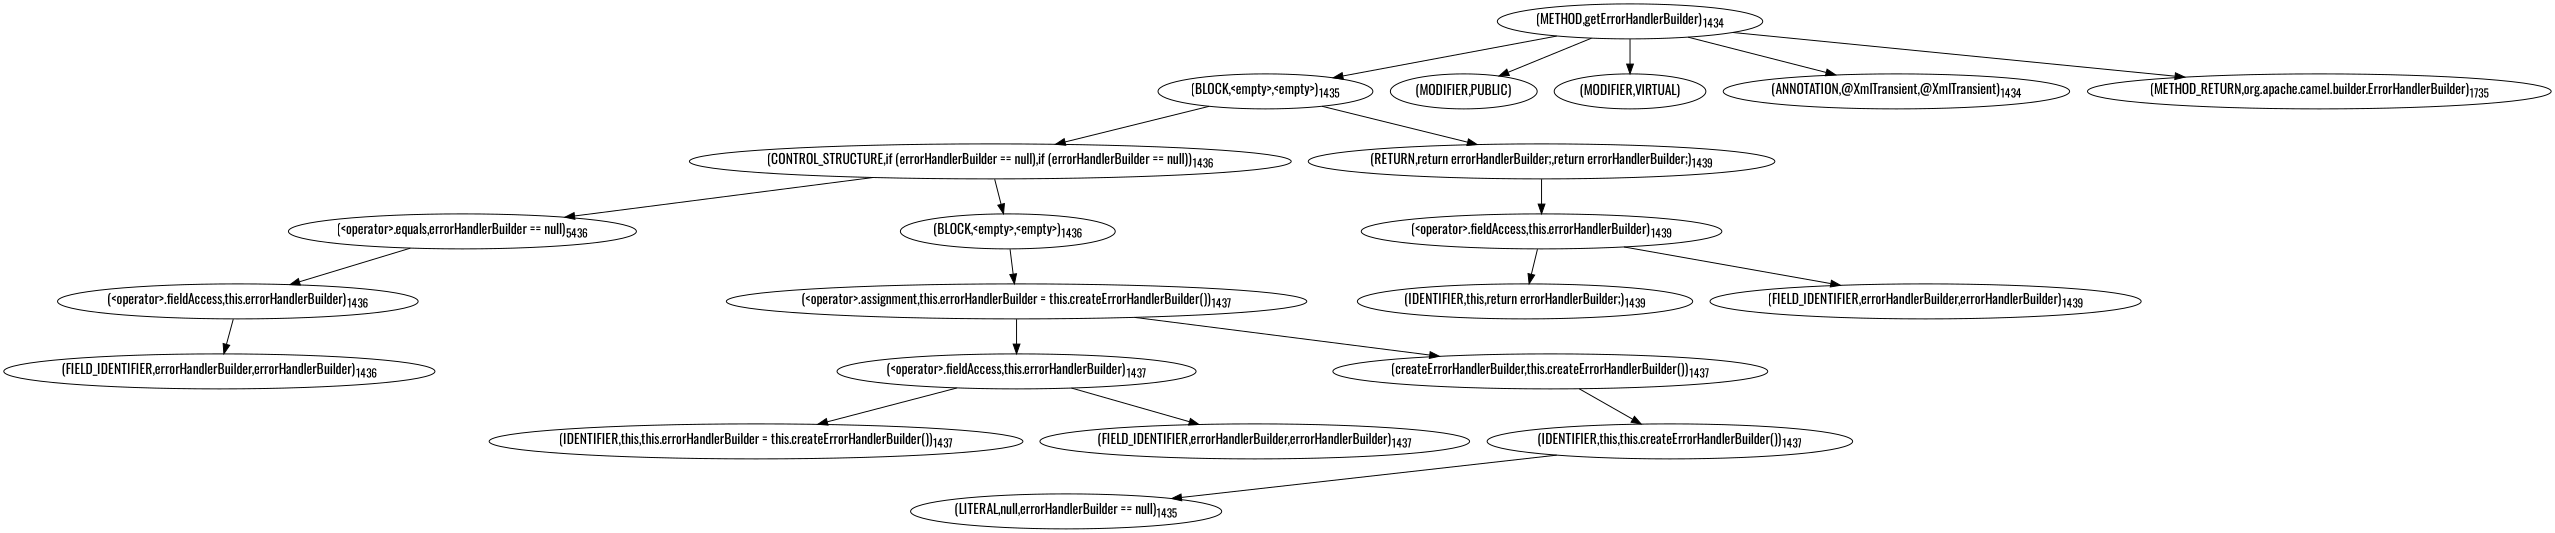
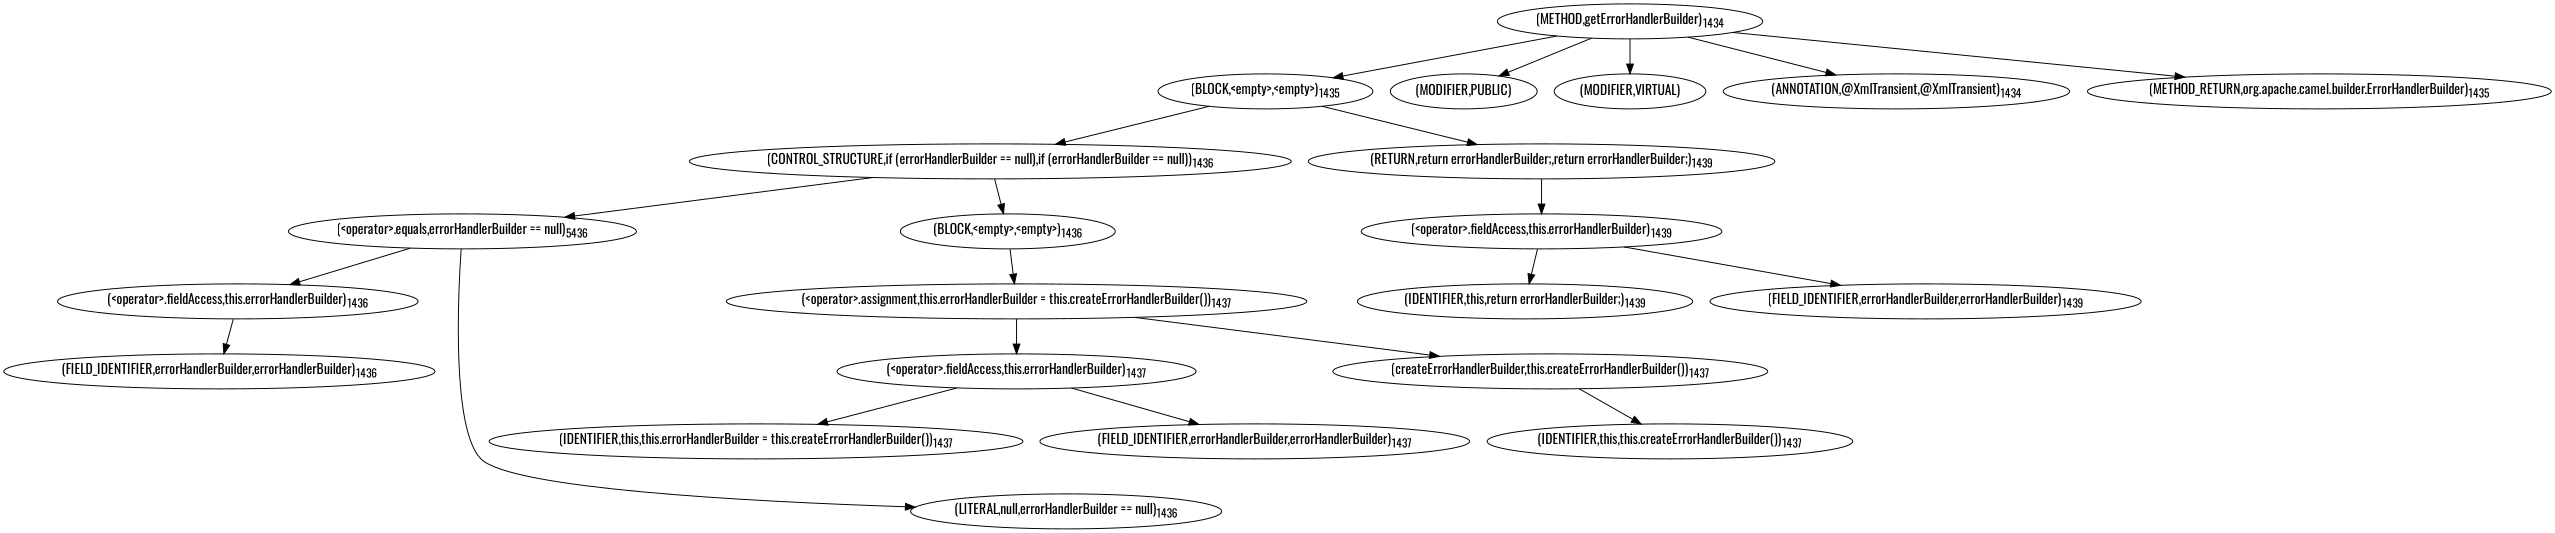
  digraph {
    fontname=Oswald
    node [fontname=Oswald]
    edge [fontname=Oswald]
    n1 [label=<(METHOD,getErrorHandlerBuilder)<SUB>1434</SUB>>]
    n2 [label=<(BLOCK,&lt;empty&gt;,&lt;empty&gt;)<SUB>1435</SUB>>]
    n3 [label=<(MODIFIER,PUBLIC)>]
    n4 [label=<(MODIFIER,VIRTUAL)>]
    n5 [label=<(ANNOTATION,@XmlTransient,@XmlTransient)<SUB>1434</SUB>>]
-   n6 [label=<(METHOD_RETURN,org.apache.camel.builder.ErrorHandlerBuilder)<SUB>1735</SUB>>]
+   n6 [label=<(METHOD_RETURN,org.apache.camel.builder.ErrorHandlerBuilder)<SUB>1435</SUB>>]
    n7 [label=<(CONTROL_STRUCTURE,if (errorHandlerBuilder == null),if (errorHandlerBuilder == null))<SUB>1436</SUB>>]
    n8 [label=<(RETURN,return errorHandlerBuilder;,return errorHandlerBuilder;)<SUB>1439</SUB>>]
    n9 [label=<(&lt;operator&gt;.equals,errorHandlerBuilder == null)<SUB>5436</SUB>>]
    n10 [label=<(BLOCK,&lt;empty&gt;,&lt;empty&gt;)<SUB>1436</SUB>>]
    n11 [label=<(&lt;operator&gt;.fieldAccess,this.errorHandlerBuilder)<SUB>1439</SUB>>]
    n12 [label=<(&lt;operator&gt;.fieldAccess,this.errorHandlerBuilder)<SUB>1436</SUB>>]
-   n13 [label=<(LITERAL,null,errorHandlerBuilder == null)<SUB>1435</SUB>>]
+   n13 [label=<(LITERAL,null,errorHandlerBuilder == null)<SUB>1436</SUB>>]
    n14 [label=<(&lt;operator&gt;.assignment,this.errorHandlerBuilder = this.createErrorHandlerBuilder())<SUB>1437</SUB>>]
    n15 [label=<(FIELD_IDENTIFIER,errorHandlerBuilder,errorHandlerBuilder)<SUB>1436</SUB>>]
    n16 [label=<(&lt;operator&gt;.fieldAccess,this.errorHandlerBuilder)<SUB>1437</SUB>>]
    n17 [label=<(createErrorHandlerBuilder,this.createErrorHandlerBuilder())<SUB>1437</SUB>>]
    n18 [label=<(IDENTIFIER,this,this.errorHandlerBuilder = this.createErrorHandlerBuilder())<SUB>1437</SUB>>]
    n19 [label=<(FIELD_IDENTIFIER,errorHandlerBuilder,errorHandlerBuilder)<SUB>1437</SUB>>]
    n20 [label=<(IDENTIFIER,this,this.createErrorHandlerBuilder())<SUB>1437</SUB>>]
    n21 [label=<(IDENTIFIER,this,return errorHandlerBuilder;)<SUB>1439</SUB>>]
    n22 [label=<(FIELD_IDENTIFIER,errorHandlerBuilder,errorHandlerBuilder)<SUB>1439</SUB>>]
    n1 -> n2
    n1 -> n3
    n1 -> n4
    n1 -> n5
    n1 -> n6
    n2 -> n7
    n2 -> n8
    n7 -> n9
    n7 -> n10
    n8 -> n11
    n9 -> n12
-   n20 -> n13
+   n9 -> n13
    n10 -> n14
    n11 -> n21
    n11 -> n22
    n12 -> n15
    n14 -> n16
    n14 -> n17
    n16 -> n18
    n16 -> n19
    n17 -> n20
  }
